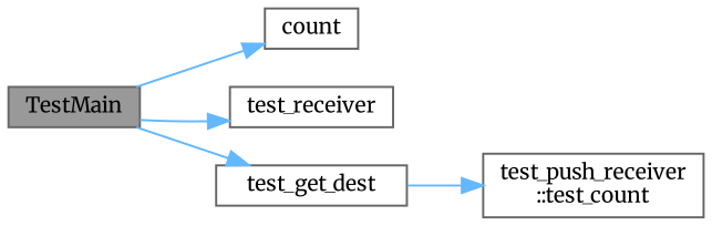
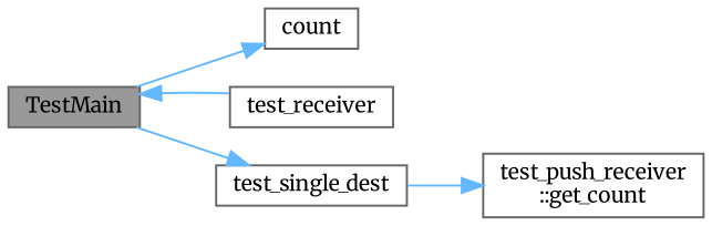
  digraph {
    fontname=Merriweather
    rankdir=LR
    node [color=grey40 fillcolor=white fontname=Merriweather fontsize=10 shape=box style=filled]
    edge [color=steelblue1 fontname=Merriweather fontsize=10 labelfontname=Helvetica labelfontsize=10 style=solid]
    n1 [color=gray40 fillcolor=grey60 fontcolor=black height=0.2 label=TestMain width=0.4]
    n2 [height=0.2 label=count width=0.4]
    n3 [height=0.2 label=test_receiver width=0.4]
-   n4 [height=0.2 label=test_get_dest width=0.4]
-   n5 [height=0.2 label="test_push_receiver\l::test_count" width=0.4]
+   n4 [height=0.2 label=test_single_dest width=0.4]
+   n5 [height=0.2 label="test_push_receiver\l::get_count" width=0.4]
    n1 -> n2
-   n1 -> n3
+   n3 -> n1
    n1 -> n4
    n4 -> n5
  }
